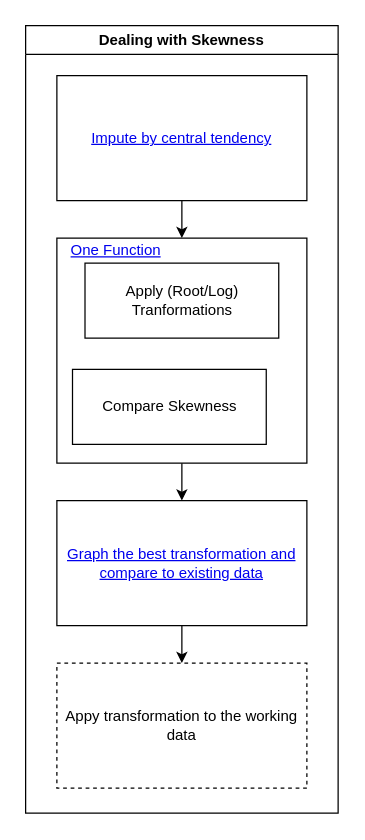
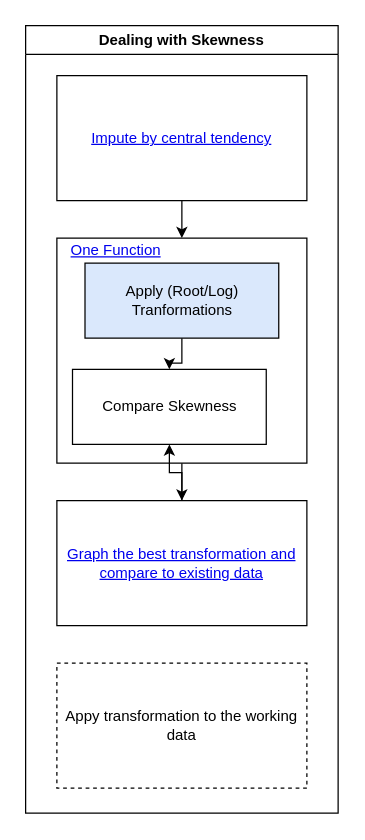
  <mxCell id="0" />
  <mxCell id="1" parent="0" />
  <mxCell id="2" value="Dealing with Skewness" style="swimlane;whiteSpace=wrap;html=1;" parent="1" vertex="1"><mxGeometry x="20" y="20" width="250" height="630" as="geometry" /></mxCell>
  <mxCell id="3" value="" style="edgeStyle=orthogonalEdgeStyle;rounded=0;orthogonalLoop=1;jettySize=auto;html=1;" parent="2" source="4" target="6" edge="1"><mxGeometry relative="1" as="geometry" /></mxCell>
  <mxCell id="4" value="&lt;a href=&quot;https://app.codiga.io/hub/snippet/10995/imputation-using-central-tendency-python&quot;&gt;Impute by central tendency&lt;/a&gt;" style="rounded=0;whiteSpace=wrap;html=1;" parent="2" vertex="1"><mxGeometry x="25" y="40" width="200" height="100" as="geometry" /></mxCell>
  <mxCell id="5" value="" style="edgeStyle=orthogonalEdgeStyle;rounded=0;orthogonalLoop=1;jettySize=auto;html=1;" parent="2" source="6" target="12" edge="1"><mxGeometry relative="1" as="geometry" /></mxCell>
  <mxCell id="6" value="" style="rounded=0;whiteSpace=wrap;html=1;" parent="2" vertex="1"><mxGeometry x="25" y="170" width="200" height="180" as="geometry" /></mxCell>
- <mxCell id="8" value="Apply (Root/Log) Tranformations" style="rounded=0;whiteSpace=wrap;html=1;" parent="2" vertex="1"><mxGeometry x="47.5" y="190" width="155" height="60" as="geometry" /></mxCell>
+ <mxCell id="7" value="" style="edgeStyle=orthogonalEdgeStyle;rounded=0;orthogonalLoop=1;jettySize=auto;html=1;" parent="2" source="8" target="9" edge="1"><mxGeometry relative="1" as="geometry" /></mxCell>
+ <mxCell id="8" value="Apply (Root/Log) Tranformations" style="rounded=0;whiteSpace=wrap;html=1;fillColor=#dae8fc;" parent="2" vertex="1"><mxGeometry x="47.5" y="190" width="155" height="60" as="geometry" /></mxCell>
  <mxCell id="9" value="Compare Skewness" style="rounded=0;whiteSpace=wrap;html=1;" parent="2" vertex="1"><mxGeometry x="37.5" y="275" width="155" height="60" as="geometry" /></mxCell>
  <mxCell id="10" value="&lt;a href=&quot;https://app.codiga.io/assistant/snippet/11030/view&quot;&gt;One Function&lt;/a&gt;" style="text;html=1;strokeColor=none;fillColor=none;align=center;verticalAlign=middle;whiteSpace=wrap;rounded=0;" parent="2" vertex="1"><mxGeometry x="25" y="170" width="95" height="20" as="geometry" /></mxCell>
- <mxCell id="11" value="" style="edgeStyle=orthogonalEdgeStyle;rounded=0;orthogonalLoop=1;jettySize=auto;html=1;" parent="2" source="12" target="13" edge="1"><mxGeometry relative="1" as="geometry" /></mxCell>
+ <mxCell id="11" value="" style="edgeStyle=orthogonalEdgeStyle;rounded=0;orthogonalLoop=1;jettySize=auto;html=1;" parent="2" source="12" target="9" edge="1"><mxGeometry relative="1" as="geometry" /></mxCell>
  <mxCell id="12" value="&lt;a href=&quot;https://app.codiga.io/assistant/snippet/10884/view&quot;&gt;Graph the best transformation and compare to existing data&lt;/a&gt;" style="rounded=0;whiteSpace=wrap;html=1;" parent="2" vertex="1"><mxGeometry x="25" y="380" width="200" height="100" as="geometry" /></mxCell>
  <mxCell id="13" value="Appy transformation to the working data" style="rounded=0;whiteSpace=wrap;html=1;dashed=1;" parent="2" vertex="1"><mxGeometry x="25" y="510" width="200" height="100" as="geometry" /></mxCell>
